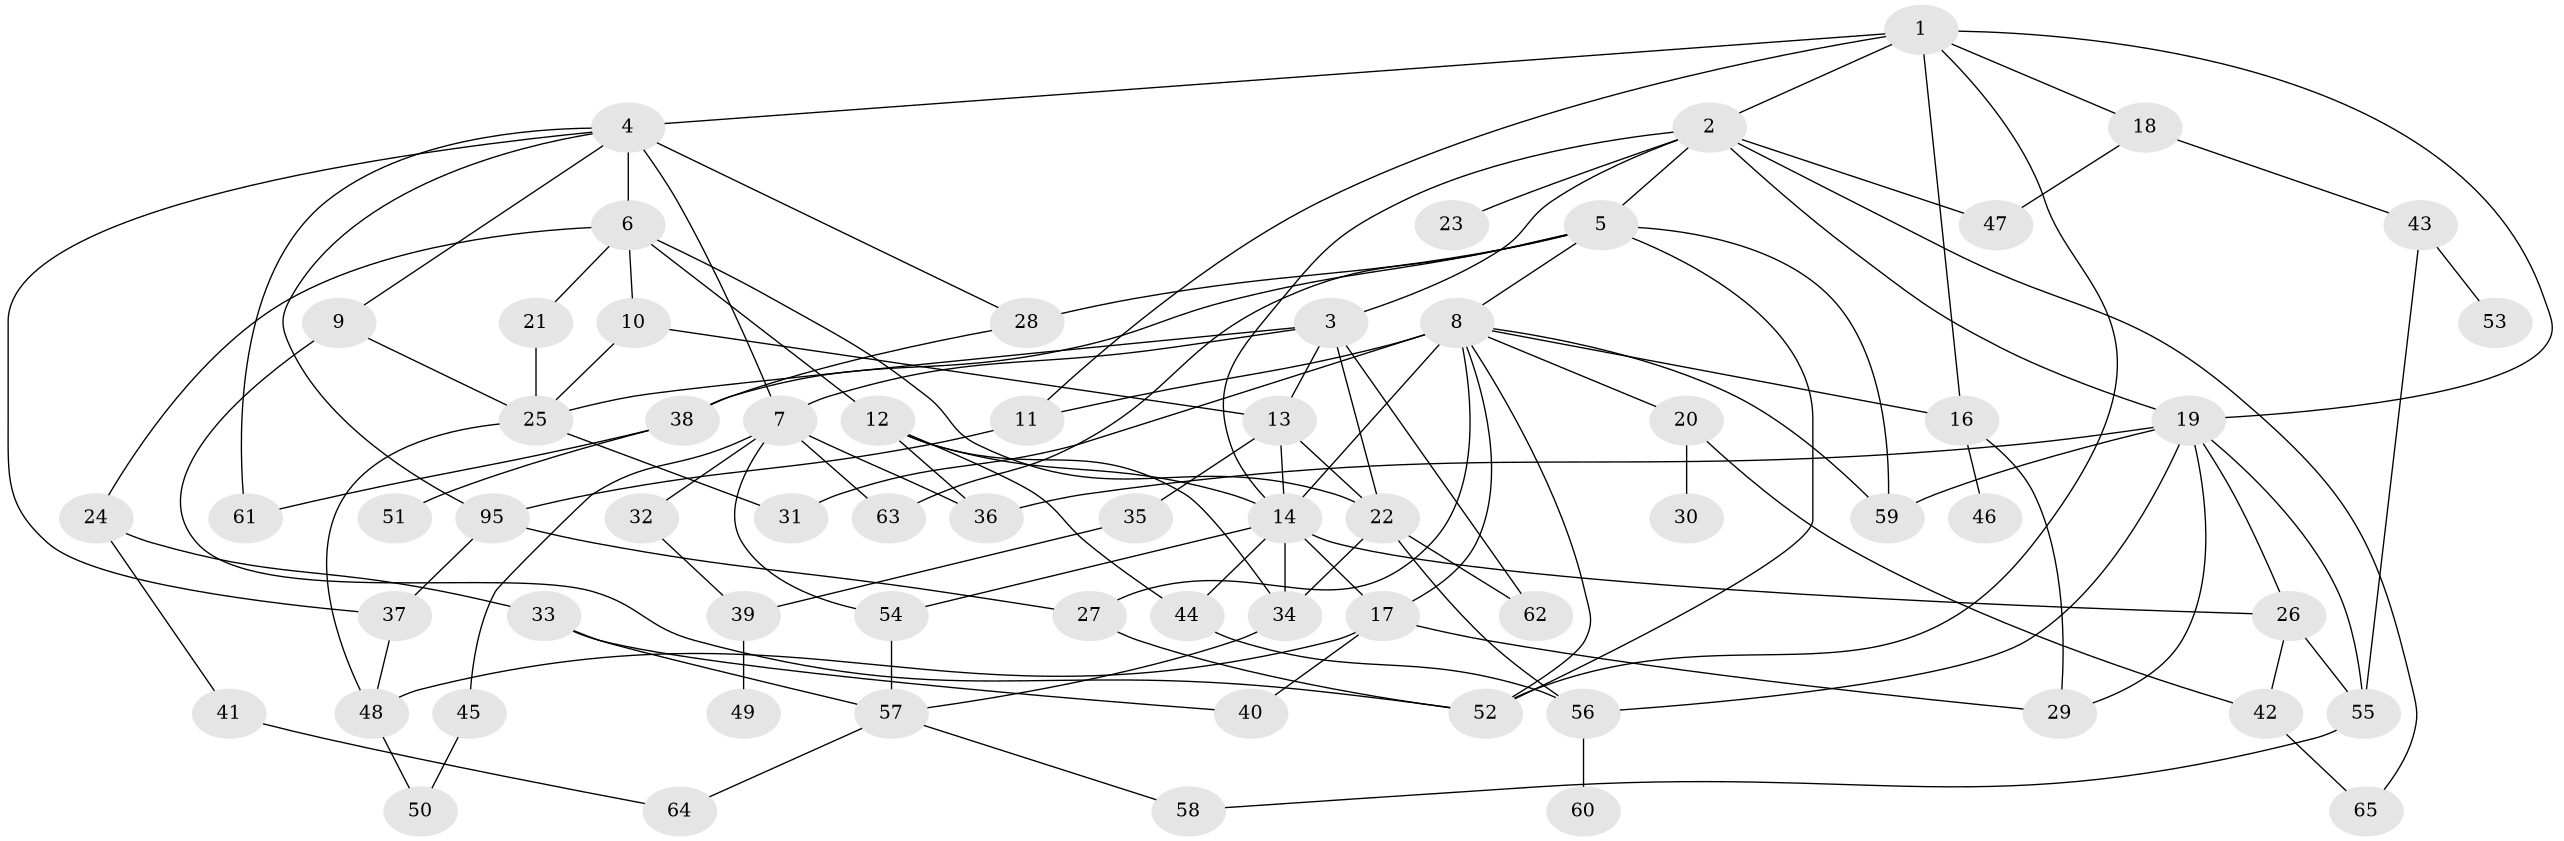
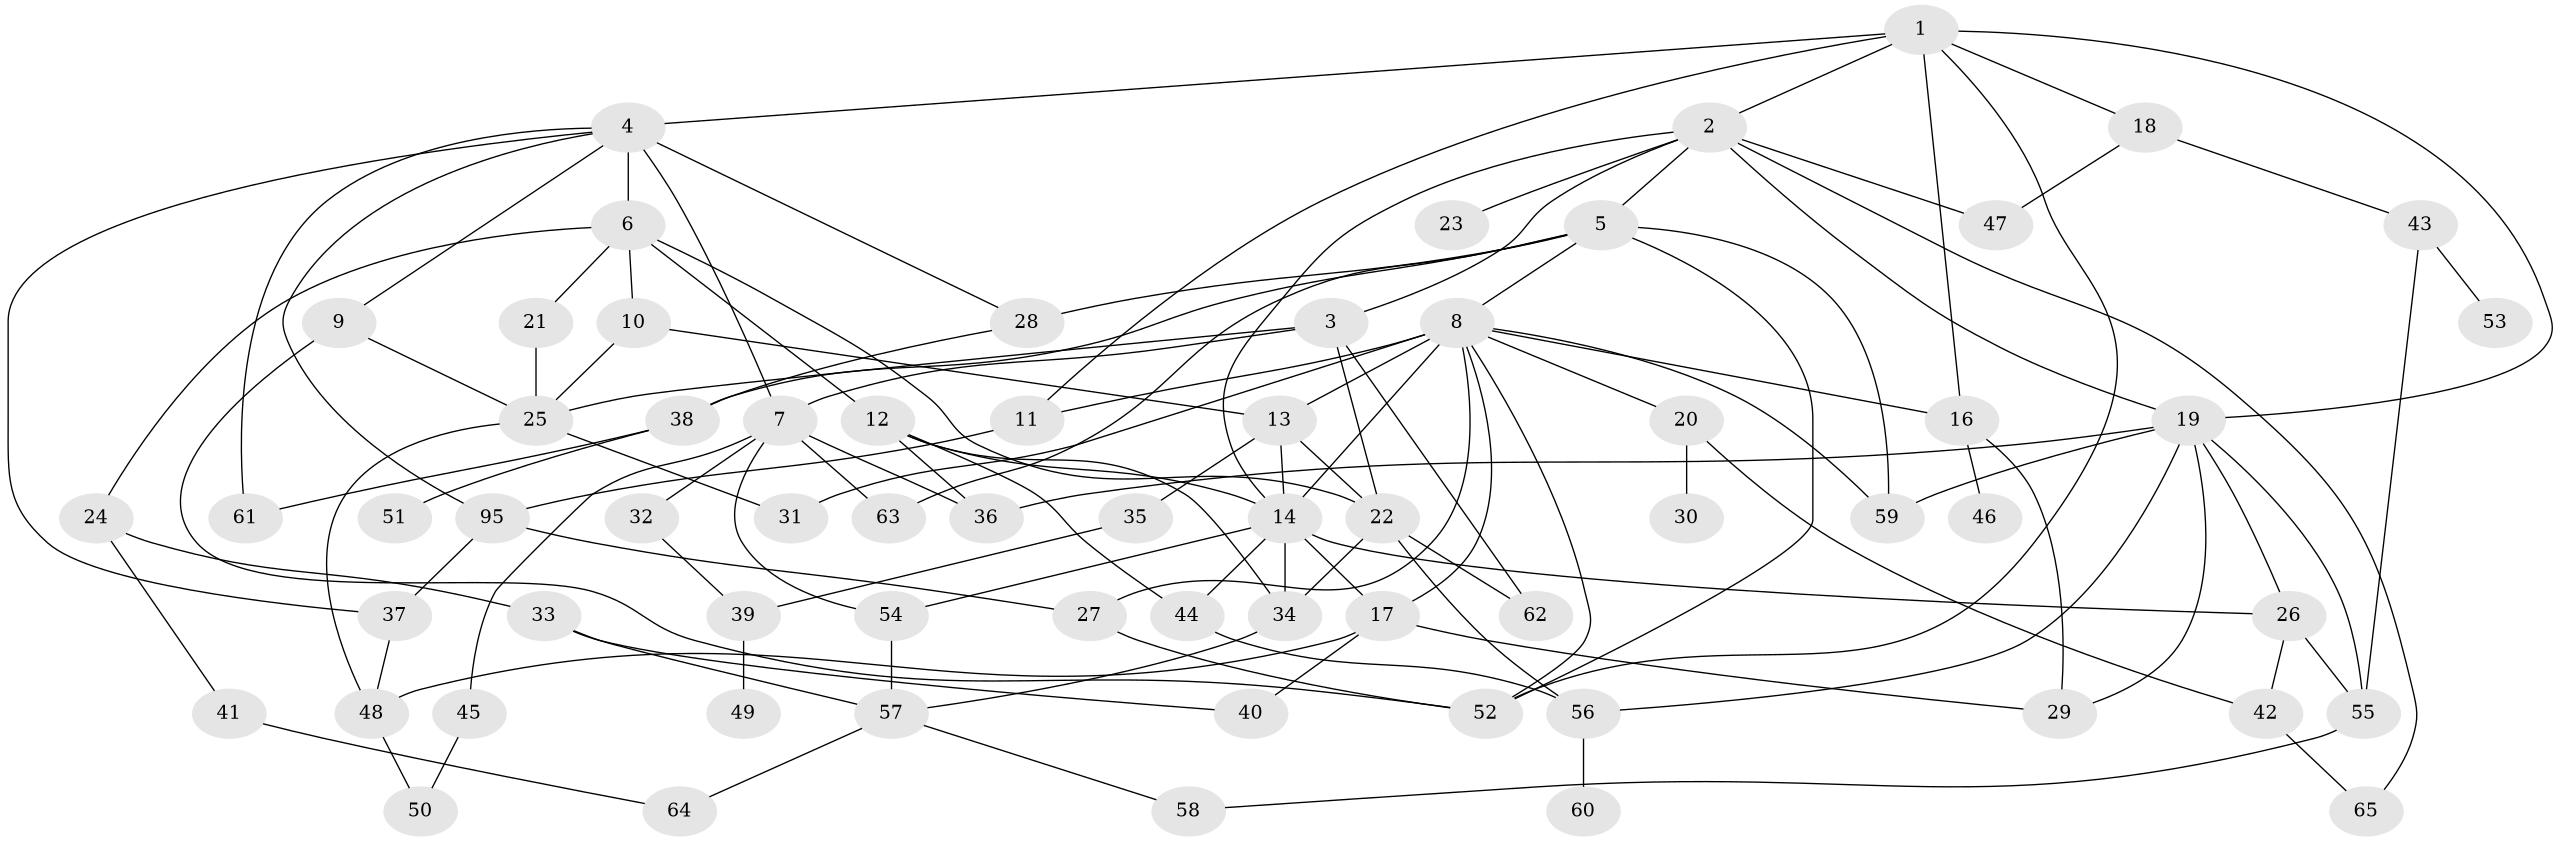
  graph {
    node [color=gray90 style=filled]
    edge [weight=1.0]
    1
    2
    4
    11
    16
    18
    19
    52
    3
    5
    14
    23
    47
    65
    7
    6
    9
    n18 [label=95]
    28
    37
    61
    29
    46
    43
    59
    36
    26
    55
    56
    22
    25
    62
    8
    38
    63
    54
    17
    34
    44
    32
    45
    31
    48
    10
    12
    21
    24
    27
    13
    20
    51
    33
    41
    39
    50
    57
    35
    40
    30
    42
    53
    58
    60
    64
    49
    1 -- 2
    1 -- 4
    1 -- 11
    1 -- 16
    1 -- 18
    1 -- 19
    1 -- 52
    2 -- 19
    2 -- 3
    2 -- 5
    2 -- 14
    2 -- 23
    2 -- 47
    2 -- 65
    4 -- 7
    4 -- 6 [weight=2.0]
    4 -- 9
    4 -- n18
    4 -- 28
    4 -- 37
    4 -- 61
    11 -- n18
    16 -- 29
    16 -- 46
    18 -- 47
    18 -- 43
    19 -- 29
    19 -- 59
    19 -- 36
    19 -- 26
    19 -- 55
    19 -- 56
    3 -- 7 [weight=2.0]
    3 -- 22
    3 -- 25
    3 -- 62
    5 -- 52
    5 -- 28
    5 -- 59
    5 -- 8
    5 -- 38
    5 -- 63
    14 -- 26 [weight=2.0]
    14 -- 54
    14 -- 17
    14 -- 34
    14 -- 44
    7 -- 36
    7 -- 63
    7 -- 54
    7 -- 32
    7 -- 45
    6 -- 22
    6 -- 10
    6 -- 12
    6 -- 21
    6 -- 24
    9 -- 52 [weight=2.0]
    9 -- 25
    n18 -- 37
    n18 -- 27
    28 -- 38 [weight=2.0]
    37 -- 48
    43 -- 55
    43 -- 53
    26 -- 55
    26 -- 42
    55 -- 58
    56 -- 60
    22 -- 56
    22 -- 62
    22 -- 34
    25 -- 31
    25 -- 48 [weight=2.0]
    8 -- 11
    8 -- 16
    8 -- 52 [weight=2.0]
    8 -- 14
    8 -- 59
    8 -- 17
    8 -- 31 [weight=4.0]
    8 -- 27
-   3 -- 13
+   8 -- 13
    8 -- 20
    38 -- 61
    38 -- 51
    54 -- 57
    17 -- 29
    17 -- 48
    17 -- 40
    34 -- 57
    44 -- 56
    32 -- 39
    45 -- 50
    48 -- 50
    10 -- 25
    10 -- 13
    12 -- 14
    12 -- 36 [weight=2.0]
    12 -- 34
    12 -- 44
    21 -- 25
    24 -- 33
    24 -- 41
    27 -- 52
    13 -- 14
    13 -- 22
    13 -- 35
    20 -- 30
    20 -- 42
    33 -- 57
    33 -- 40
    41 -- 64
    39 -- 49
    57 -- 58
    57 -- 64
    35 -- 39
    42 -- 65
  }
